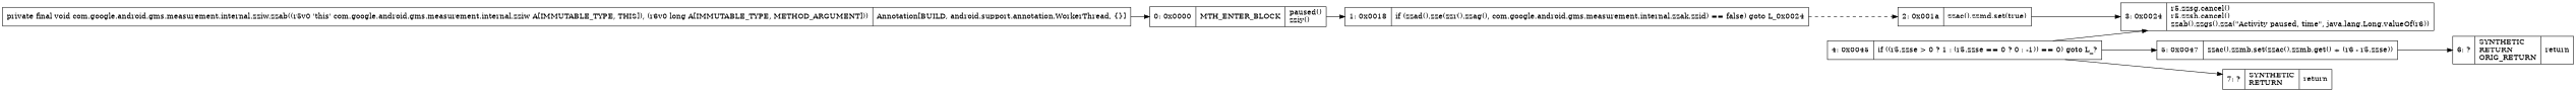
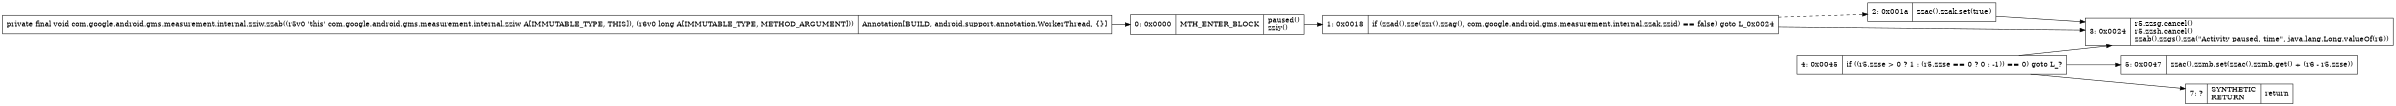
  digraph {
    rankdir=LR
    node [shape=record]
    n1 [label="{0\:\ 0x0000|MTH_ENTER_BLOCK\l|paused()\lzziy()\l}"]
    n2 [label="{1\:\ 0x0018|if (zzad().zze(zzr().zzag(), com.google.android.gms.measurement.internal.zzak.zzid) == false) goto L_0x0024\l}"]
-   n3 [label="{2\:\ 0x001a|zzac().zzmd.set(true)\l}"]
+   n3 [label="{2\:\ 0x001a|zzac().zzak.set(true)\l}"]
    n4 [label="{3\:\ 0x0024|r5.zzsg.cancel()\lr5.zzsh.cancel()\lzzab().zzgs().zza(\"Activity paused, time\", java.lang.Long.valueOf(r6))\l}"]
    n5 [label="{4\:\ 0x0045|if ((r5.zzse \> 0 ? 1 : (r5.zzse == 0 ? 0 : \-1)) == 0) goto L_?\l}"]
    n6 [label="{5\:\ 0x0047|zzac().zzmb.set(zzac().zzmb.get() + (r6 \- r5.zzse))\l}"]
    n7 [label="{7\:\ ?|SYNTHETIC\lRETURN\l|return\l}"]
-   n8 [label="{6\:\ ?|SYNTHETIC\lRETURN\lORIG_RETURN\l|return\l}"]
    n9 [label="{private final void com.google.android.gms.measurement.internal.zziw.zzab((r5v0 'this' com.google.android.gms.measurement.internal.zziw A[IMMUTABLE_TYPE, THIS]), (r6v0 long A[IMMUTABLE_TYPE, METHOD_ARGUMENT]))  | Annotation[BUILD, android.support.annotation.WorkerThread, \{\}]\l}"]
    n1 -> n2
    n2 -> n3 [style=dashed]
+   n2 -> n4
    n3 -> n4
    n5 -> n4
    n5 -> n6 [style=solid]
    n5 -> n7
-   n6 -> n8
    n9 -> n1
  }
